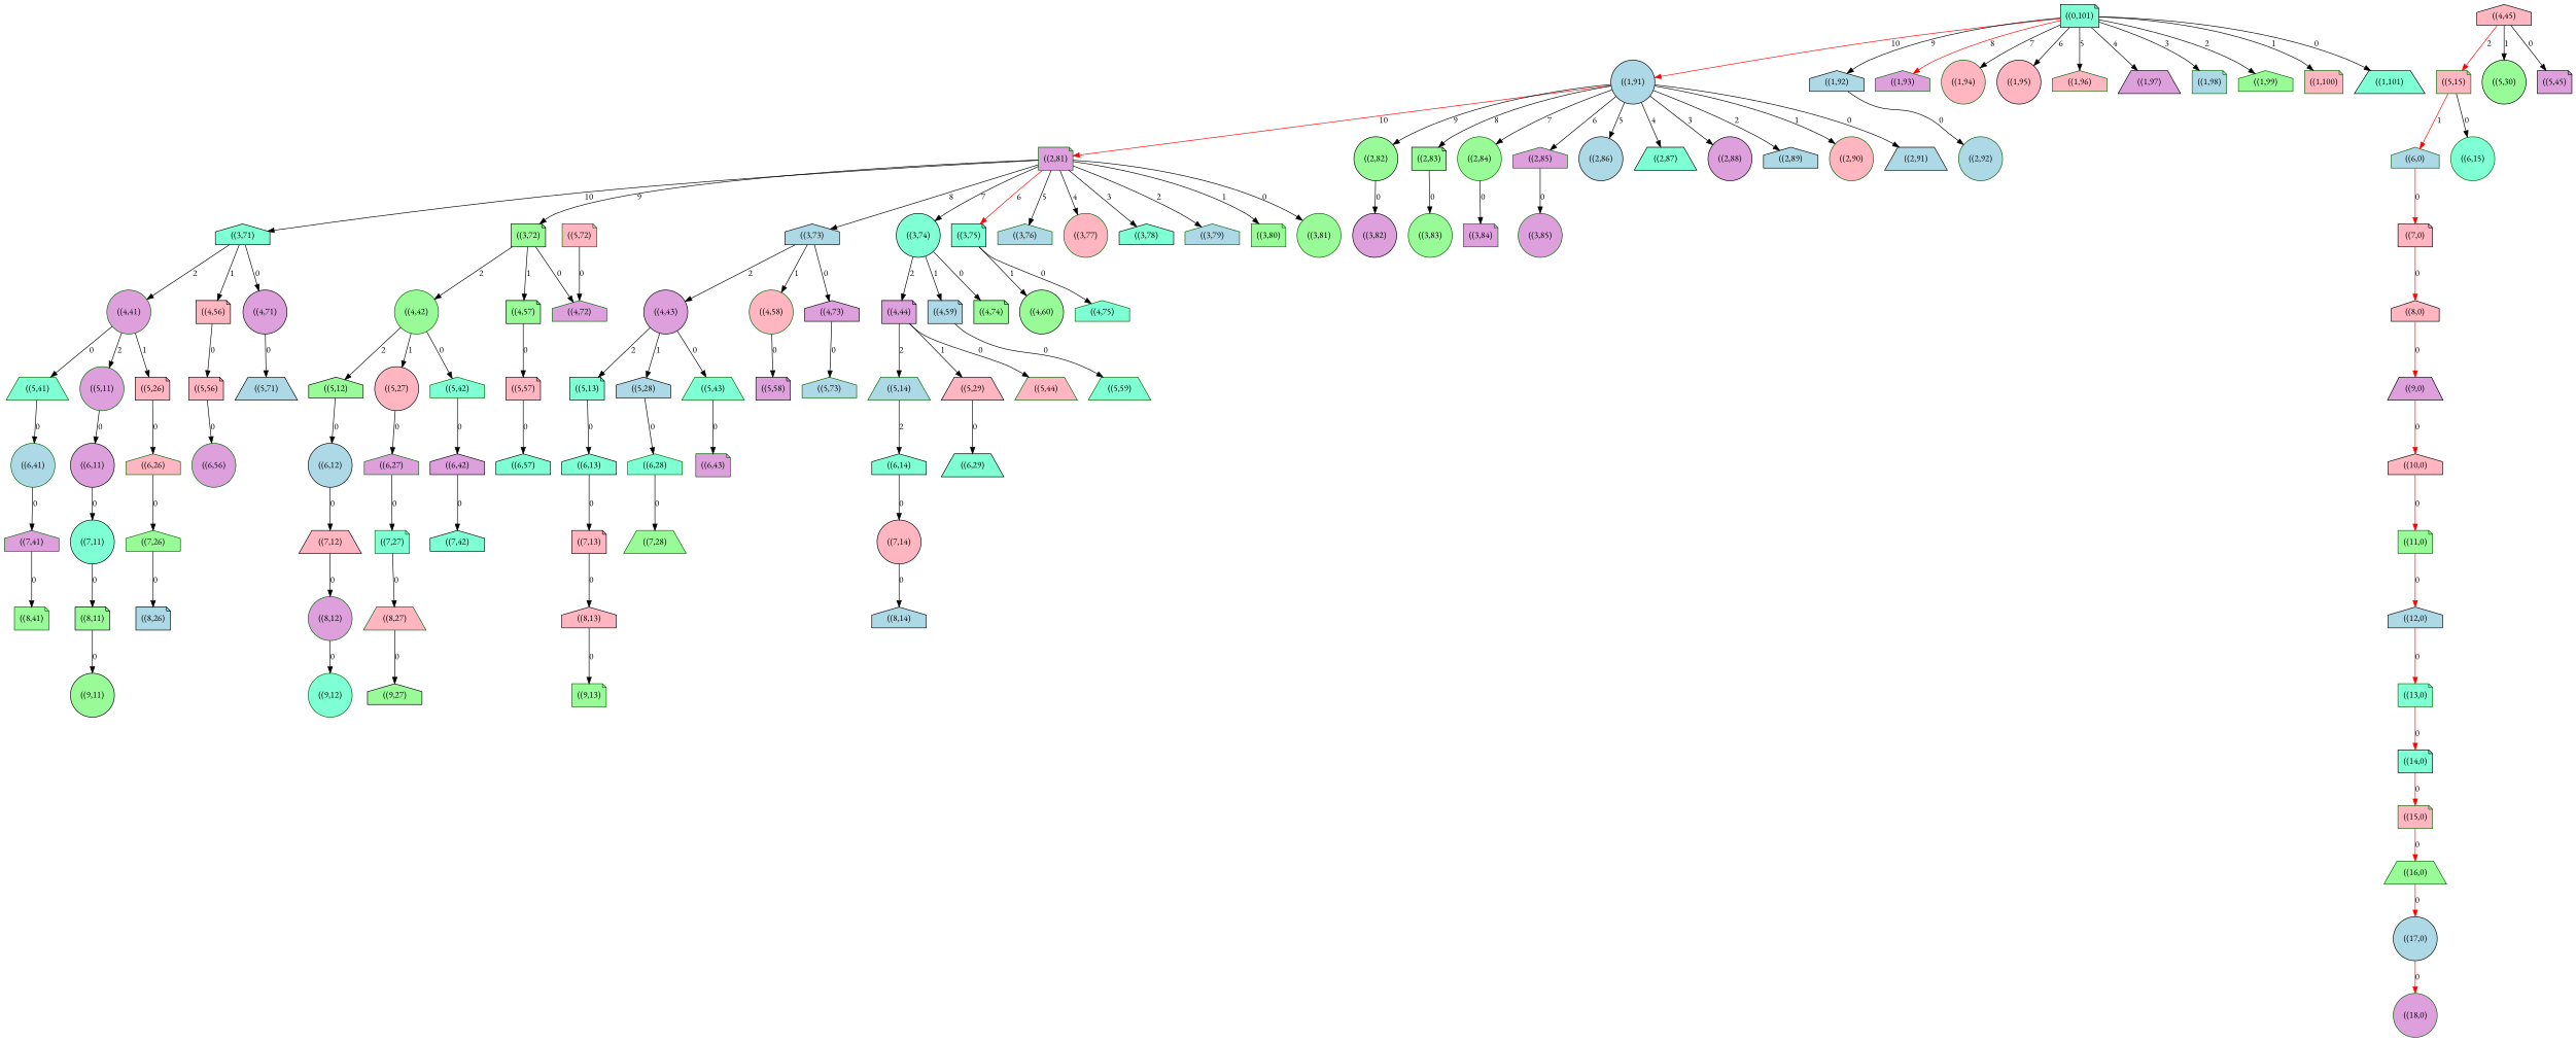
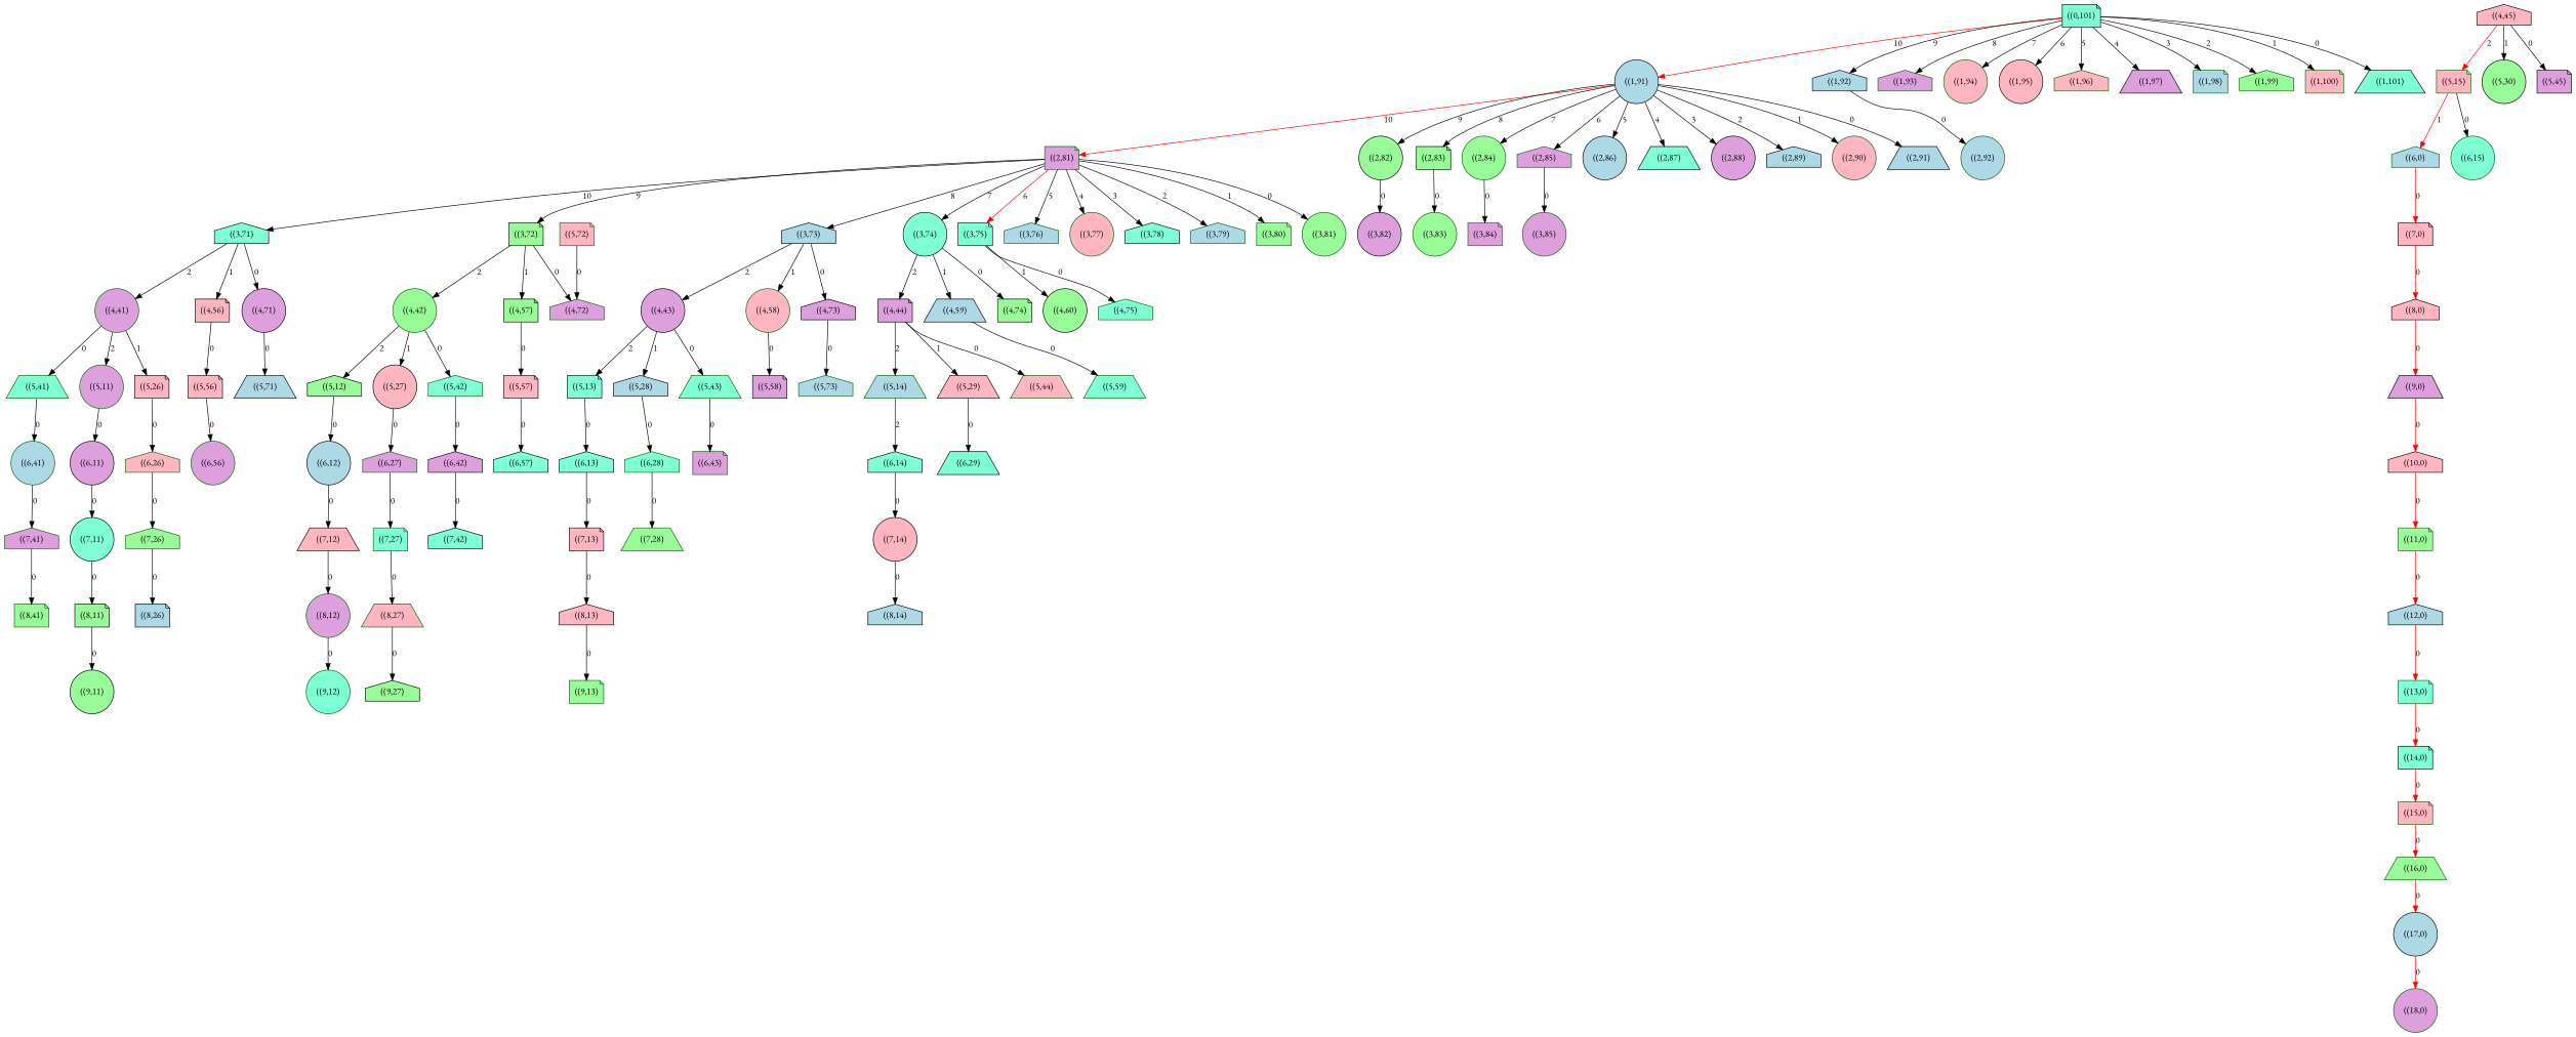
  strict digraph {
    fontname="EB Garamond"
    node [color=black fillcolor=lightpink fontname="EB Garamond" shape=house style=filled]
    edge [fontname="EB Garamond"]
    n1 [color=darkgreen fillcolor=plum label="((7,41)"]
    n2 [color=darkgreen fillcolor=palegreen label="((8,41)" shape=note]
    n3 [fillcolor=palegreen label="((8,11)" shape=note]
    n4 [fillcolor=palegreen label="((9,11)" shape=circle]
    n5 [fillcolor=aquamarine label="((7,42)"]
    n6 [color=darkgreen fillcolor=plum label="((8,12)" shape=circle]
    n7 [color=darkgreen fillcolor=aquamarine label="((9,12)" shape=circle]
    n8 [label="((8,13)"]
    n9 [color=darkgreen fillcolor=palegreen label="((9,13)" shape=note]
    n10 [fillcolor=lightblue label="((8,14)"]
    n11 [fillcolor=lightblue label="((17,0)" shape=circle]
    n12 [color=darkgreen fillcolor=plum label="((18,0)" shape=circle]
    n13 [fillcolor=lightblue label="((8,26)" shape=note]
    n14 [color=darkgreen label="((8,27)" shape=trapezium]
    n15 [fillcolor=palegreen label="((9,27)"]
    n16 [fillcolor=plum label="((9,0)" shape=trapezium]
    n17 [label="((10,0)"]
    n18 [color=darkgreen fillcolor=palegreen label="((11,0)" shape=note]
    n19 [fillcolor=lightblue label="((12,0)"]
    n20 [color=darkgreen fillcolor=aquamarine label="((13,0)" shape=note]
    n21 [fillcolor=aquamarine label="((0,101)" shape=note]
    n22 [fillcolor=lightblue label="((1,91)" shape=circle]
    n23 [fillcolor=lightblue label="((1,92)"]
    n24 [color=darkgreen fillcolor=plum label="((1,93)"]
    n25 [color=darkgreen label="((1,94)" shape=circle]
    n26 [label="((1,95)" shape=circle]
    n27 [color=darkgreen label="((1,96)"]
    n28 [fillcolor=plum label="((1,97)" shape=trapezium]
    n29 [color=darkgreen fillcolor=lightblue label="((1,98)" shape=note]
    n30 [color=darkgreen fillcolor=palegreen label="((1,99)"]
    n31 [color=darkgreen label="((1,100)" shape=note]
    n32 [fillcolor=aquamarine label="((1,101)" shape=trapezium]
    n33 [color=darkgreen fillcolor=plum label="((2,81)" shape=note]
    n34 [fillcolor=palegreen label="((2,82)" shape=circle]
    n35 [fillcolor=palegreen label="((2,83)" shape=note]
    n36 [color=darkgreen fillcolor=palegreen label="((2,84)" shape=circle]
    n37 [color=darkgreen fillcolor=plum label="((2,85)"]
    n38 [fillcolor=lightblue label="((2,86)" shape=circle]
    n39 [fillcolor=aquamarine label="((2,87)" shape=trapezium]
    n40 [fillcolor=plum label="((2,88)" shape=circle]
    n41 [fillcolor=lightblue label="((2,89)"]
    n42 [color=darkgreen label="((2,90)" shape=circle]
    n43 [fillcolor=lightblue label="((2,91)" shape=trapezium]
    n44 [color=darkgreen fillcolor=lightblue label="((2,92)" shape=circle]
    n45 [fillcolor=aquamarine label="((14,0)" shape=note]
    n46 [fillcolor=aquamarine label="((3,71)"]
    n47 [fillcolor=palegreen label="((3,72)" shape=note]
    n48 [fillcolor=lightblue label="((3,73)"]
    n49 [fillcolor=aquamarine label="((3,74)" shape=circle]
    n50 [fillcolor=aquamarine label="((3,75)" shape=note]
    n51 [color=darkgreen fillcolor=lightblue label="((3,76)"]
    n52 [color=darkgreen label="((3,77)" shape=circle]
    n53 [fillcolor=aquamarine label="((3,78)"]
    n54 [color=darkgreen fillcolor=lightblue label="((3,79)"]
    n55 [color=darkgreen fillcolor=palegreen label="((3,80)" shape=note]
    n56 [color=darkgreen fillcolor=palegreen label="((3,81)" shape=circle]
    n57 [fillcolor=plum label="((3,82)" shape=circle]
    n58 [color=darkgreen fillcolor=palegreen label="((3,83)" shape=circle]
    n59 [color=darkgreen fillcolor=plum label="((3,84)" shape=note]
    n60 [color=darkgreen fillcolor=plum label="((3,85)" shape=circle]
    n61 [color=darkgreen fillcolor=plum label="((4,41)" shape=circle]
    n62 [label="((4,56)" shape=note]
    n63 [fillcolor=plum label="((4,71)" shape=circle]
    n64 [color=darkgreen fillcolor=palegreen label="((4,42)" shape=circle]
    n65 [fillcolor=palegreen label="((4,57)" shape=note]
    n66 [color=darkgreen fillcolor=plum label="((4,72)"]
    n67 [fillcolor=plum label="((4,43)" shape=circle]
    n68 [color=darkgreen label="((4,58)" shape=circle]
    n69 [fillcolor=plum label="((4,73)"]
    n70 [fillcolor=plum label="((4,44)" shape=note]
-   n71 [fillcolor=lightblue label="((4,59)" shape=note]
+   n71 [fillcolor=lightblue label="((4,59)" shape=trapezium]
    n72 [fillcolor=palegreen label="((4,74)" shape=note]
    n73 [fillcolor=palegreen label="((4,60)" shape=circle]
    n74 [color=darkgreen fillcolor=aquamarine label="((4,75)"]
    n75 [color=darkgreen label="((15,0)" shape=note]
    n76 [color=darkgreen fillcolor=plum label="((5,11)" shape=circle]
    n77 [label="((5,26)" shape=note]
    n78 [color=darkgreen fillcolor=aquamarine label="((5,41)" shape=trapezium]
    n79 [label="((5,56)" shape=note]
    n80 [fillcolor=lightblue label="((5,71)" shape=trapezium]
    n81 [fillcolor=palegreen label="((5,12)"]
    n82 [label="((5,27)" shape=circle]
    n83 [color=darkgreen fillcolor=aquamarine label="((5,42)"]
    n84 [label="((5,57)" shape=note]
    n85 [fillcolor=plum label="((6,11)" shape=circle]
    n86 [color=darkgreen label="((6,26)"]
    n87 [color=darkgreen fillcolor=lightblue label="((6,41)" shape=circle]
    n88 [fillcolor=aquamarine label="((5,13)" shape=note]
    n89 [fillcolor=lightblue label="((5,28)"]
    n90 [color=darkgreen fillcolor=aquamarine label="((5,43)" shape=trapezium]
    n91 [fillcolor=plum label="((5,58)" shape=note]
    n92 [color=darkgreen fillcolor=lightblue label="((5,73)"]
    n93 [fillcolor=aquamarine label="((7,11)" shape=circle]
    n94 [fillcolor=lightblue label="((6,12)" shape=circle]
    n95 [color=darkgreen fillcolor=plum label="((6,27)"]
    n96 [fillcolor=plum label="((6,42)"]
    n97 [color=darkgreen fillcolor=lightblue label="((5,14)" shape=trapezium]
    n98 [label="((5,29)" shape=trapezium]
    n99 [color=darkgreen label="((5,44)" shape=trapezium]
    n100 [color=darkgreen fillcolor=aquamarine label="((5,59)" shape=trapezium]
    n101 [label="((7,12)" shape=trapezium]
    n102 [fillcolor=aquamarine label="((6,13)"]
    n103 [color=darkgreen fillcolor=aquamarine label="((6,28)"]
    n104 [color=darkgreen fillcolor=plum label="((6,43)" shape=note]
    n105 [label="((4,45)"]
    n106 [color=darkgreen label="((5,15)" shape=note]
    n107 [fillcolor=palegreen label="((5,30)" shape=circle]
    n108 [fillcolor=plum label="((5,45)" shape=note]
    n109 [label="((7,13)" shape=note]
    n110 [fillcolor=aquamarine label="((6,14)"]
    n111 [fillcolor=aquamarine label="((6,29)" shape=trapezium]
    n112 [label="((7,14)" shape=circle]
    n113 [color=darkgreen fillcolor=lightblue label="((6,0)"]
    n114 [color=darkgreen fillcolor=aquamarine label="((6,15)" shape=circle]
    n115 [label="((7,0)" shape=note]
    n116 [color=darkgreen fillcolor=palegreen label="((16,0)" shape=trapezium]
    n117 [color=darkgreen fillcolor=plum label="((6,56)" shape=circle]
    n118 [color=darkgreen fillcolor=palegreen label="((7,26)"]
    n119 [fillcolor=aquamarine label="((6,57)"]
    n120 [color=darkgreen fillcolor=aquamarine label="((7,27)" shape=note]
    n121 [color=darkgreen fillcolor=palegreen label="((7,28)" shape=trapezium]
    n122 [label="((8,0)"]
    n123 [color=darkgreen label="((5,72)" shape=note]
    n1 -> n2 [label=0]
    n3 -> n4 [label=0]
    n6 -> n7 [label=0]
    n8 -> n9 [label=0]
    n11 -> n12 [color=red label=0]
    n14 -> n15 [label=0]
    n16 -> n17 [color=red label=0]
    n17 -> n18 [color=red label=0]
    n18 -> n19 [color=red label=0]
    n19 -> n20 [color=red label=0]
    n20 -> n45 [color=red label=0]
    n21 -> n22 [color=red label=10]
    n21 -> n23 [label=9]
-   n21 -> n24 [label=8 color=red]
+   n21 -> n24 [label=8]
    n21 -> n25 [label=7]
    n21 -> n26 [label=6]
    n21 -> n27 [label=5]
    n21 -> n28 [label=4]
    n21 -> n29 [label=3]
    n21 -> n30 [label=2]
    n21 -> n31 [label=1]
    n21 -> n32 [label=0]
    n22 -> n33 [color=red label=10]
    n22 -> n34 [label=9]
    n22 -> n35 [label=8]
    n22 -> n36 [label=7]
    n22 -> n37 [label=6]
    n22 -> n38 [label=5]
    n22 -> n39 [label=4]
    n22 -> n40 [label=3]
    n22 -> n41 [label=2]
    n22 -> n42 [label=1]
    n22 -> n43 [label=0]
    n23 -> n44 [label=0]
    n33 -> n46 [label=10]
    n33 -> n47 [label=9]
    n33 -> n48 [label=8]
    n33 -> n49 [label=7]
    n33 -> n50 [color=red label=6]
    n33 -> n51 [label=5]
    n33 -> n52 [label=4]
    n33 -> n53 [label=3]
    n33 -> n54 [label=2]
    n33 -> n55 [label=1]
    n33 -> n56 [label=0]
    n34 -> n57 [label=0]
    n35 -> n58 [label=0]
    n36 -> n59 [label=0]
    n37 -> n60 [label=0]
    n45 -> n75 [color=red label=0]
    n46 -> n61 [label=2]
    n46 -> n62 [label=1]
    n46 -> n63 [label=0]
    n47 -> n64 [label=2]
    n47 -> n65 [label=1]
    n47 -> n66 [label=0]
    n48 -> n67 [label=2]
    n48 -> n68 [label=1]
    n48 -> n69 [label=0]
    n49 -> n70 [label=2]
    n49 -> n71 [label=1]
    n49 -> n72 [label=0]
    n50 -> n73 [label=1]
    n50 -> n74 [label=0]
    n61 -> n76 [label=2]
    n61 -> n77 [label=1]
    n61 -> n78 [label=0]
    n62 -> n79 [label=0]
    n63 -> n80 [label=0]
    n64 -> n81 [label=2]
    n64 -> n82 [label=1]
    n64 -> n83 [label=0]
    n65 -> n84 [label=0]
    n67 -> n88 [label=2]
    n67 -> n89 [label=1]
    n67 -> n90 [label=0]
    n68 -> n91 [label=0]
    n69 -> n92 [label=0]
    n70 -> n97 [label=2]
    n70 -> n98 [label=1]
    n70 -> n99 [label=0]
    n71 -> n100 [label=0]
    n75 -> n116 [color=red label=0]
    n76 -> n85 [label=0]
    n77 -> n86 [label=0]
    n78 -> n87 [label=0]
    n79 -> n117 [label=0]
    n81 -> n94 [label=0]
    n82 -> n95 [label=0]
    n83 -> n96 [label=0]
    n84 -> n119 [label=0]
    n85 -> n93 [label=0]
    n86 -> n118 [label=0]
    n87 -> n1 [label=0]
    n88 -> n102 [label=0]
    n89 -> n103 [label=0]
    n90 -> n104 [label=0]
    n93 -> n3 [label=0]
    n94 -> n101 [label=0]
    n95 -> n120 [label=0]
    n96 -> n5 [label=0]
    n97 -> n110 [label=2]
    n98 -> n111 [label=0]
    n101 -> n6 [label=0]
    n102 -> n109 [label=0]
    n103 -> n121 [label=0]
    n105 -> n106 [color=red label=2]
    n105 -> n107 [label=1]
    n105 -> n108 [label=0]
    n106 -> n113 [color=red label=1]
    n106 -> n114 [label=0]
    n109 -> n8 [label=0]
    n110 -> n112 [label=0]
    n112 -> n10 [label=0]
    n113 -> n115 [color=red label=0]
    n115 -> n122 [color=red label=0]
    n116 -> n11 [color=red label=0]
    n118 -> n13 [label=0]
    n120 -> n14 [label=0]
    n122 -> n16 [color=red label=0]
    n123 -> n66 [label=0]
  }
